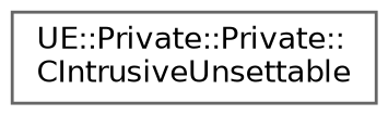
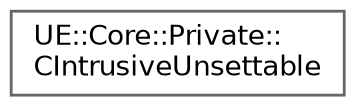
  digraph {
    rankdir=TB
-   n1 [color=grey40 fillcolor=white fontname=Helvetica fontsize=10 height=0.2 label="UE::Private::Private::\lCIntrusiveUnsettable" shape=box style=filled width=0.4]
+   n1 [color=grey40 fillcolor=white fontname=Helvetica fontsize=10 height=0.2 label="UE::Core::Private::\lCIntrusiveUnsettable" shape=box style=filled width=0.4]
  }
